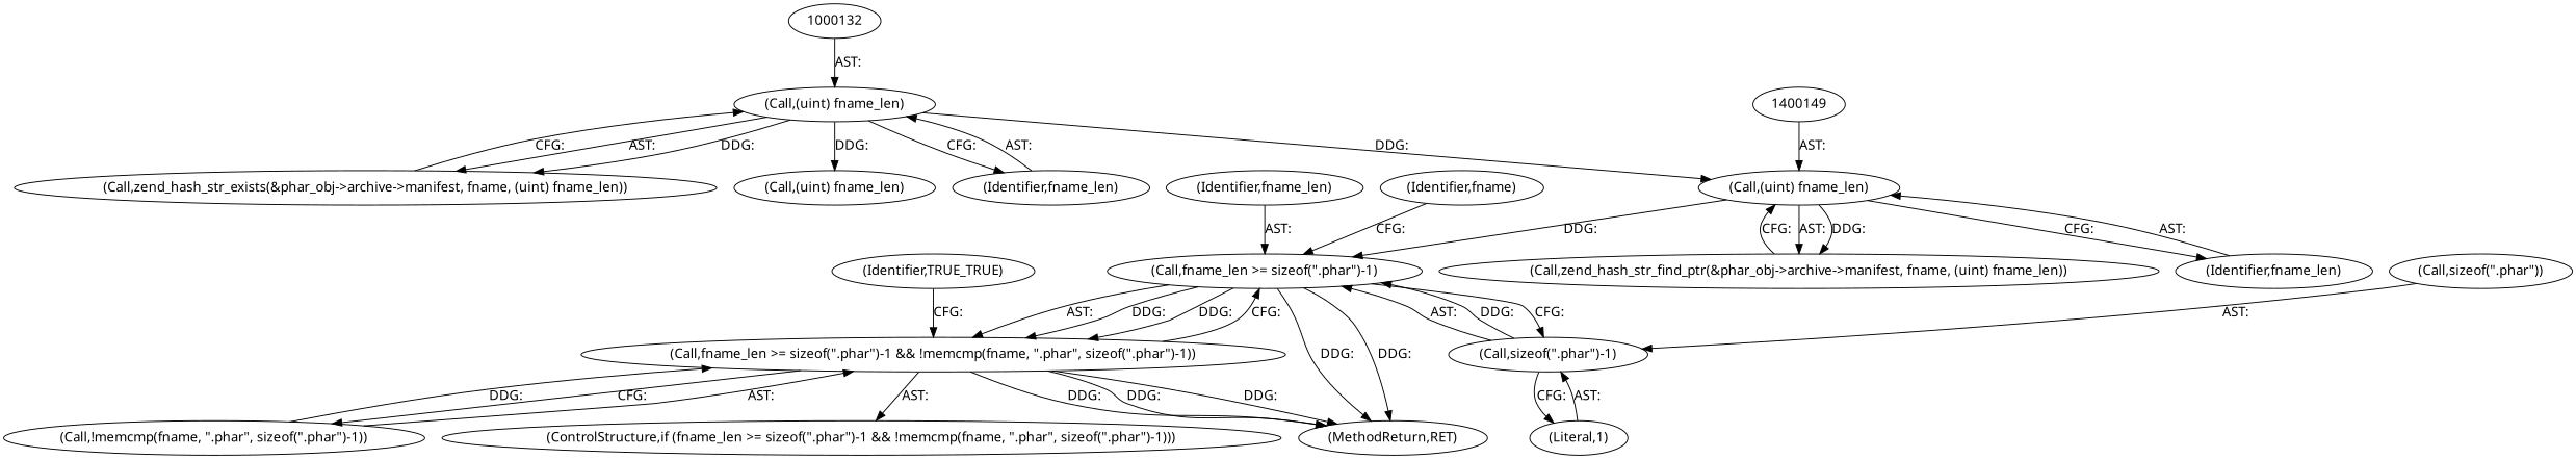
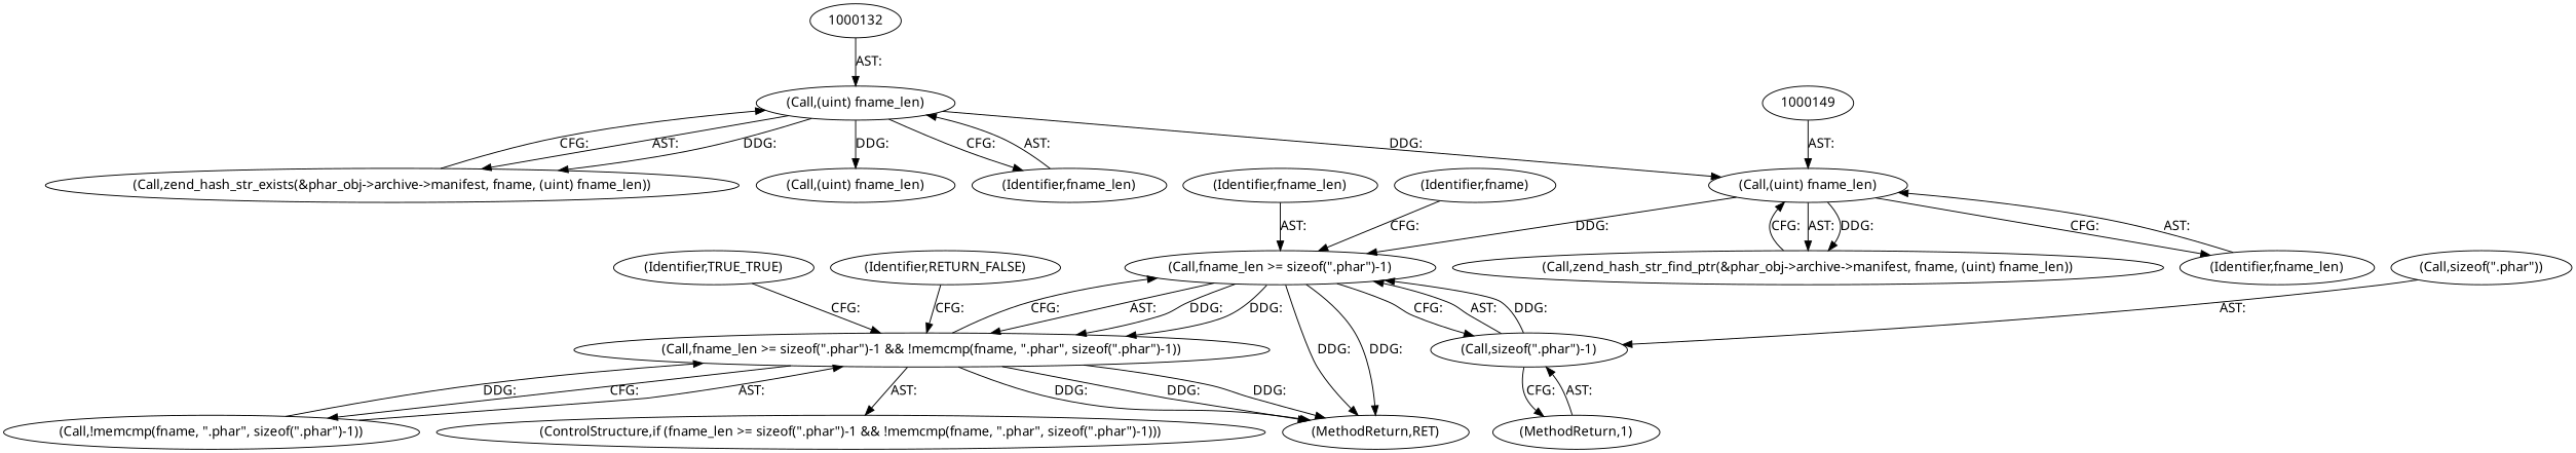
  digraph {
    fontname="Noto Sans"
    node [fontname="Noto Sans"]
    edge [fontname="Noto Sans"]
    n1 [label="(Call,fname_len >= sizeof(\".phar\")-1)"]
    n2 [label="(Call,sizeof(\".phar\")-1)"]
    n3 [label="(Call,fname_len >= sizeof(\".phar\")-1 && !memcmp(fname, \".phar\", sizeof(\".phar\")-1))"]
    n4 [label="(MethodReturn,RET)"]
-   n5 [label="(Literal,1)"]
+   n5 [label="(MethodReturn,1)"]
    n6 [label="(Call,!memcmp(fname, \".phar\", sizeof(\".phar\")-1))"]
    n7 [label="(ControlStructure,if (fname_len >= sizeof(\".phar\")-1 && !memcmp(fname, \".phar\", sizeof(\".phar\")-1)))"]
    n8 [label="(Call,(uint) fname_len)"]
    n9 [label="(Identifier,fname_len)"]
    n10 [label="(Call,zend_hash_str_find_ptr(&phar_obj->archive->manifest, fname, (uint) fname_len))"]
    n11 [label="(Call,(uint) fname_len)"]
    n12 [label="(Call,zend_hash_str_exists(&phar_obj->archive->manifest, fname, (uint) fname_len))"]
    n13 [label="(Call,(uint) fname_len)"]
    n14 [label="(Identifier,fname_len)"]
    n15 [label="(Call,sizeof(\".phar\"))"]
    n16 [label="(Identifier,fname_len)"]
    n17 [label="(Identifier,fname)"]
    n18 [label="(Identifier,TRUE_TRUE)"]
-   1000149 [label=1400149]
+   n19 [label="(Identifier,RETURN_FALSE)"]
+   1000149
    1000132
    n1 -> n2 [label="CFG: "]
    n1 -> n3 [label="AST: "]
    n1 -> n3 [label="DDG: "]
    n1 -> n3 [label="DDG: "]
    n1 -> n4 [label="DDG: "]
    n1 -> n4 [label="DDG: "]
    n2 -> n1 [label="AST: "]
    n2 -> n1 [label="DDG: "]
    n2 -> n5 [label="CFG: "]
    n3 -> n1 [label="CFG: "]
    n3 -> n4 [label="DDG: "]
    n3 -> n4 [label="DDG: "]
    n3 -> n4 [label="DDG: "]
    n3 -> n6 [label="CFG: "]
    n3 -> n7 [label="AST: "]
    n5 -> n2 [label="AST: "]
    n6 -> n3 [label="AST: "]
    n6 -> n3 [label="DDG: "]
    n8 -> n1 [label="DDG: "]
    n8 -> n9 [label="CFG: "]
    n8 -> n10 [label="AST: "]
    n8 -> n10 [label="DDG: "]
    n9 -> n8 [label="AST: "]
    n10 -> n8 [label="CFG: "]
    n11 -> n8 [label="DDG: "]
    n11 -> n12 [label="AST: "]
    n11 -> n12 [label="DDG: "]
    n11 -> n13 [label="DDG: "]
    n11 -> n14 [label="CFG: "]
    n12 -> n11 [label="CFG: "]
    n14 -> n11 [label="AST: "]
    n15 -> n2 [label="AST: "]
    n16 -> n1 [label="AST: "]
    n17 -> n1 [label="CFG: "]
    n18 -> n3 [label="CFG: "]
+   n19 -> n3 [label="CFG: "]
    1000149 -> n8 [label="AST: "]
    1000132 -> n11 [label="AST: "]
  }
